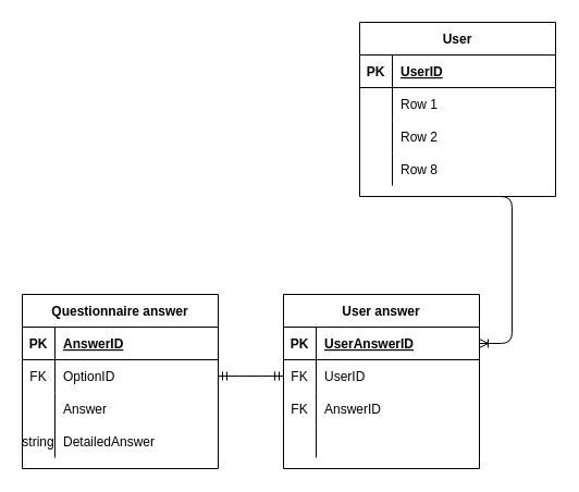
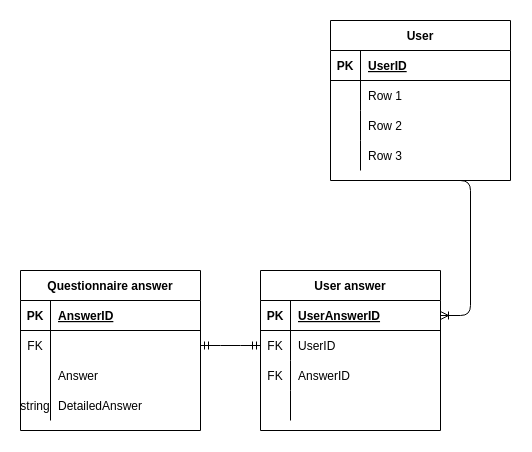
  <mxCell id="0" />
  <mxCell id="1" parent="0" />
  <mxCell id="2" value="User" style="shape=table;startSize=30;container=1;collapsible=1;childLayout=tableLayout;fixedRows=1;rowLines=0;fontStyle=1;align=center;resizeLast=1;" vertex="1" parent="1"><mxGeometry x="330" y="20" width="180" height="160" as="geometry" /></mxCell>
  <mxCell id="3" value="" style="shape=partialRectangle;collapsible=0;dropTarget=0;pointerEvents=0;fillColor=none;top=0;left=0;bottom=1;right=0;points=[[0,0.5],[1,0.5]];portConstraint=eastwest;" vertex="1" parent="2"><mxGeometry y="30" width="180" height="30" as="geometry" /></mxCell>
  <mxCell id="4" value="PK" style="shape=partialRectangle;connectable=0;fillColor=none;top=0;left=0;bottom=0;right=0;fontStyle=1;overflow=hidden;" vertex="1" parent="3"><mxGeometry width="30" height="30" as="geometry" /></mxCell>
  <mxCell id="5" value="UserID" style="shape=partialRectangle;connectable=0;fillColor=none;top=0;left=0;bottom=0;right=0;align=left;spacingLeft=6;fontStyle=5;overflow=hidden;" vertex="1" parent="3"><mxGeometry x="30" width="150" height="30" as="geometry" /></mxCell>
  <mxCell id="6" value="" style="shape=partialRectangle;collapsible=0;dropTarget=0;pointerEvents=0;fillColor=none;top=0;left=0;bottom=0;right=0;points=[[0,0.5],[1,0.5]];portConstraint=eastwest;" vertex="1" parent="2"><mxGeometry y="60" width="180" height="30" as="geometry" /></mxCell>
  <mxCell id="7" value="" style="shape=partialRectangle;connectable=0;fillColor=none;top=0;left=0;bottom=0;right=0;editable=1;overflow=hidden;" vertex="1" parent="6"><mxGeometry width="30" height="30" as="geometry" /></mxCell>
  <mxCell id="8" value="Row 1" style="shape=partialRectangle;connectable=0;fillColor=none;top=0;left=0;bottom=0;right=0;align=left;spacingLeft=6;overflow=hidden;" vertex="1" parent="6"><mxGeometry x="30" width="150" height="30" as="geometry" /></mxCell>
  <mxCell id="9" value="" style="shape=partialRectangle;collapsible=0;dropTarget=0;pointerEvents=0;fillColor=none;top=0;left=0;bottom=0;right=0;points=[[0,0.5],[1,0.5]];portConstraint=eastwest;" vertex="1" parent="2"><mxGeometry y="90" width="180" height="30" as="geometry" /></mxCell>
  <mxCell id="10" value="" style="shape=partialRectangle;connectable=0;fillColor=none;top=0;left=0;bottom=0;right=0;editable=1;overflow=hidden;" vertex="1" parent="9"><mxGeometry width="30" height="30" as="geometry" /></mxCell>
  <mxCell id="11" value="Row 2" style="shape=partialRectangle;connectable=0;fillColor=none;top=0;left=0;bottom=0;right=0;align=left;spacingLeft=6;overflow=hidden;" vertex="1" parent="9"><mxGeometry x="30" width="150" height="30" as="geometry" /></mxCell>
  <mxCell id="12" value="" style="shape=partialRectangle;collapsible=0;dropTarget=0;pointerEvents=0;fillColor=none;top=0;left=0;bottom=0;right=0;points=[[0,0.5],[1,0.5]];portConstraint=eastwest;" vertex="1" parent="2"><mxGeometry y="120" width="180" height="30" as="geometry" /></mxCell>
  <mxCell id="13" value="" style="shape=partialRectangle;connectable=0;fillColor=none;top=0;left=0;bottom=0;right=0;editable=1;overflow=hidden;" vertex="1" parent="12"><mxGeometry width="30" height="30" as="geometry" /></mxCell>
- <mxCell id="14" value="Row 8" style="shape=partialRectangle;connectable=0;fillColor=none;top=0;left=0;bottom=0;right=0;align=left;spacingLeft=6;overflow=hidden;" vertex="1" parent="12"><mxGeometry x="30" width="150" height="30" as="geometry" /></mxCell>
+ <mxCell id="14" value="Row 3" style="shape=partialRectangle;connectable=0;fillColor=none;top=0;left=0;bottom=0;right=0;align=left;spacingLeft=6;overflow=hidden;" vertex="1" parent="12"><mxGeometry x="30" width="150" height="30" as="geometry" /></mxCell>
  <mxCell id="15" value="Questionnaire answer" style="shape=table;startSize=30;container=1;collapsible=1;childLayout=tableLayout;fixedRows=1;rowLines=0;fontStyle=1;align=center;resizeLast=1;" vertex="1" parent="1"><mxGeometry x="20" y="270" width="180" height="160" as="geometry" /></mxCell>
  <mxCell id="16" value="" style="shape=partialRectangle;collapsible=0;dropTarget=0;pointerEvents=0;fillColor=none;top=0;left=0;bottom=1;right=0;points=[[0,0.5],[1,0.5]];portConstraint=eastwest;" vertex="1" parent="15"><mxGeometry y="30" width="180" height="30" as="geometry" /></mxCell>
  <mxCell id="17" value="PK" style="shape=partialRectangle;connectable=0;fillColor=none;top=0;left=0;bottom=0;right=0;fontStyle=1;overflow=hidden;" vertex="1" parent="16"><mxGeometry width="30" height="30" as="geometry" /></mxCell>
  <mxCell id="18" value="AnswerID" style="shape=partialRectangle;connectable=0;fillColor=none;top=0;left=0;bottom=0;right=0;align=left;spacingLeft=6;fontStyle=5;overflow=hidden;" vertex="1" parent="16"><mxGeometry x="30" width="150" height="30" as="geometry" /></mxCell>
  <mxCell id="19" value="" style="shape=partialRectangle;collapsible=0;dropTarget=0;pointerEvents=0;fillColor=none;top=0;left=0;bottom=0;right=0;points=[[0,0.5],[1,0.5]];portConstraint=eastwest;" vertex="1" parent="15"><mxGeometry y="60" width="180" height="30" as="geometry" /></mxCell>
  <mxCell id="20" value="FK" style="shape=partialRectangle;connectable=0;fillColor=none;top=0;left=0;bottom=0;right=0;editable=1;overflow=hidden;" vertex="1" parent="19"><mxGeometry width="30" height="30" as="geometry" /></mxCell>
- <mxCell id="21" value="OptionID" style="shape=partialRectangle;connectable=0;fillColor=none;top=0;left=0;bottom=0;right=0;align=left;spacingLeft=6;overflow=hidden;" vertex="1" parent="19"><mxGeometry x="30" width="150" height="30" as="geometry" /></mxCell>
  <mxCell id="22" value="" style="shape=partialRectangle;collapsible=0;dropTarget=0;pointerEvents=0;fillColor=none;top=0;left=0;bottom=0;right=0;points=[[0,0.5],[1,0.5]];portConstraint=eastwest;" vertex="1" parent="15"><mxGeometry y="90" width="180" height="30" as="geometry" /></mxCell>
  <mxCell id="23" value="Answer" style="shape=partialRectangle;connectable=0;fillColor=none;top=0;left=0;bottom=0;right=0;align=left;spacingLeft=6;overflow=hidden;" vertex="1" parent="22"><mxGeometry x="30" width="150" height="30" as="geometry" /></mxCell>
  <mxCell id="24" value="" style="shape=partialRectangle;collapsible=0;dropTarget=0;pointerEvents=0;fillColor=none;top=0;left=0;bottom=0;right=0;points=[[0,0.5],[1,0.5]];portConstraint=eastwest;" vertex="1" parent="15"><mxGeometry y="120" width="180" height="30" as="geometry" /></mxCell>
  <mxCell id="25" value="string" style="shape=partialRectangle;connectable=0;fillColor=none;top=0;left=0;bottom=0;right=0;editable=1;overflow=hidden;" vertex="1" parent="24"><mxGeometry width="30" height="30" as="geometry" /></mxCell>
  <mxCell id="26" value="DetailedAnswer" style="shape=partialRectangle;connectable=0;fillColor=none;top=0;left=0;bottom=0;right=0;align=left;spacingLeft=6;overflow=hidden;" vertex="1" parent="24"><mxGeometry x="30" width="150" height="30" as="geometry" /></mxCell>
  <mxCell id="27" value="User answer" style="shape=table;startSize=30;container=1;collapsible=1;childLayout=tableLayout;fixedRows=1;rowLines=0;fontStyle=1;align=center;resizeLast=1;" vertex="1" parent="1"><mxGeometry x="260" y="270" width="180" height="160" as="geometry" /></mxCell>
  <mxCell id="28" value="" style="shape=partialRectangle;collapsible=0;dropTarget=0;pointerEvents=0;fillColor=none;top=0;left=0;bottom=1;right=0;points=[[0,0.5],[1,0.5]];portConstraint=eastwest;" vertex="1" parent="27"><mxGeometry y="30" width="180" height="30" as="geometry" /></mxCell>
  <mxCell id="29" value="PK" style="shape=partialRectangle;connectable=0;fillColor=none;top=0;left=0;bottom=0;right=0;fontStyle=1;overflow=hidden;" vertex="1" parent="28"><mxGeometry width="30" height="30" as="geometry" /></mxCell>
  <mxCell id="30" value="UserAnswerID" style="shape=partialRectangle;connectable=0;fillColor=none;top=0;left=0;bottom=0;right=0;align=left;spacingLeft=6;fontStyle=5;overflow=hidden;" vertex="1" parent="28"><mxGeometry x="30" width="150" height="30" as="geometry" /></mxCell>
  <mxCell id="31" value="" style="shape=partialRectangle;collapsible=0;dropTarget=0;pointerEvents=0;fillColor=none;top=0;left=0;bottom=0;right=0;points=[[0,0.5],[1,0.5]];portConstraint=eastwest;" vertex="1" parent="27"><mxGeometry y="60" width="180" height="30" as="geometry" /></mxCell>
  <mxCell id="32" value="FK" style="shape=partialRectangle;connectable=0;fillColor=none;top=0;left=0;bottom=0;right=0;editable=1;overflow=hidden;" vertex="1" parent="31"><mxGeometry width="30" height="30" as="geometry" /></mxCell>
  <mxCell id="33" value="UserID" style="shape=partialRectangle;connectable=0;fillColor=none;top=0;left=0;bottom=0;right=0;align=left;spacingLeft=6;overflow=hidden;" vertex="1" parent="31"><mxGeometry x="30" width="150" height="30" as="geometry" /></mxCell>
  <mxCell id="34" value="" style="shape=partialRectangle;collapsible=0;dropTarget=0;pointerEvents=0;fillColor=none;top=0;left=0;bottom=0;right=0;points=[[0,0.5],[1,0.5]];portConstraint=eastwest;" vertex="1" parent="27"><mxGeometry y="90" width="180" height="30" as="geometry" /></mxCell>
  <mxCell id="35" value="FK" style="shape=partialRectangle;connectable=0;fillColor=none;top=0;left=0;bottom=0;right=0;editable=1;overflow=hidden;" vertex="1" parent="34"><mxGeometry width="30" height="30" as="geometry" /></mxCell>
  <mxCell id="36" value="AnswerID" style="shape=partialRectangle;connectable=0;fillColor=none;top=0;left=0;bottom=0;right=0;align=left;spacingLeft=6;overflow=hidden;" vertex="1" parent="34"><mxGeometry x="30" width="150" height="30" as="geometry" /></mxCell>
  <mxCell id="37" value="" style="shape=partialRectangle;collapsible=0;dropTarget=0;pointerEvents=0;fillColor=none;top=0;left=0;bottom=0;right=0;points=[[0,0.5],[1,0.5]];portConstraint=eastwest;" vertex="1" parent="27"><mxGeometry y="120" width="180" height="30" as="geometry" /></mxCell>
  <mxCell id="38" value="" style="shape=partialRectangle;connectable=0;fillColor=none;top=0;left=0;bottom=0;right=0;editable=1;overflow=hidden;" vertex="1" parent="37"><mxGeometry width="30" height="30" as="geometry" /></mxCell>
  <mxCell id="39" value="" style="shape=partialRectangle;connectable=0;fillColor=none;top=0;left=0;bottom=0;right=0;align=left;spacingLeft=6;overflow=hidden;" vertex="1" parent="37"><mxGeometry x="30" width="150" height="30" as="geometry" /></mxCell>
  <mxCell id="40" value="" style="edgeStyle=entityRelationEdgeStyle;fontSize=12;html=1;endArrow=ERoneToMany;exitX=0.5;exitY=1;exitDx=0;exitDy=0;" edge="1" parent="1" source="2" target="30"><mxGeometry width="100" height="100" relative="1" as="geometry"><mxPoint x="290" y="260" as="sourcePoint" /><mxPoint x="390" y="160" as="targetPoint" /></mxGeometry></mxCell>
  <mxCell id="41" value="" style="edgeStyle=entityRelationEdgeStyle;fontSize=12;html=1;endArrow=ERmandOne;startArrow=ERmandOne;exitX=1;exitY=0.5;exitDx=0;exitDy=0;entryX=0;entryY=0.5;entryDx=0;entryDy=0;" edge="1" parent="1" source="19" target="31"><mxGeometry width="100" height="100" relative="1" as="geometry"><mxPoint x="290" y="260" as="sourcePoint" /><mxPoint x="390" y="160" as="targetPoint" /></mxGeometry></mxCell>
